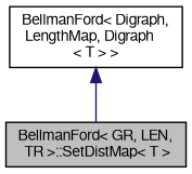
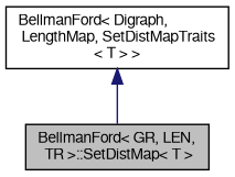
  digraph {
    node [color=black fontname=FreeSans fontsize=10 shape=record style=filled]
    n1 [fillcolor=grey75 fontcolor=black height=0.2 label="BellmanFord\< GR, LEN,\l TR \>::SetDistMap\< T \>" width=0.4]
-   n2 [fillcolor=white height=0.2 label="BellmanFord\< Digraph,\l LengthMap, Digraph\l\< T \> \>" width=0.4]
+   n2 [fillcolor=white height=0.2 label="BellmanFord\< Digraph,\l LengthMap, SetDistMapTraits\l\< T \> \>" width=0.4]
    n2 -> n1 [color=midnightblue dir=back fontname=FreeSans fontsize=10 labelfontname=FreeSans labelfontsize=10 style=solid]
  }
